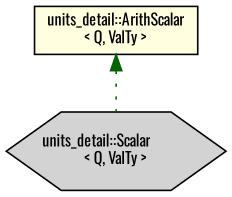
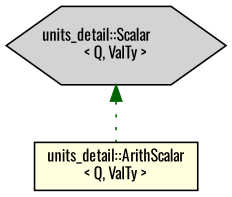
  digraph {
    fontname=Oswald
    node [color=black fontname=Oswald fontsize=10 style=filled]
    n1 [fillcolor=lightyellow fontcolor=black height=0.2 label="units_detail::ArithScalar\l\< Q, ValTy \>" shape=box width=0.4]
    n2 [fillcolor=lightgrey height=0.2 label="units_detail::Scalar\l\< Q, ValTy \>" shape=hexagon width=0.4]
-   n1 -> n2 [color=darkgreen dir=back fontname=Oswald fontsize=10 labelfontname=Helvetica labelfontsize=10 style=dotted]
+   n2 -> n1 [color=darkgreen dir=back fontname=Oswald fontsize=10 labelfontname=Helvetica labelfontsize=10 style=dotted]
  }
